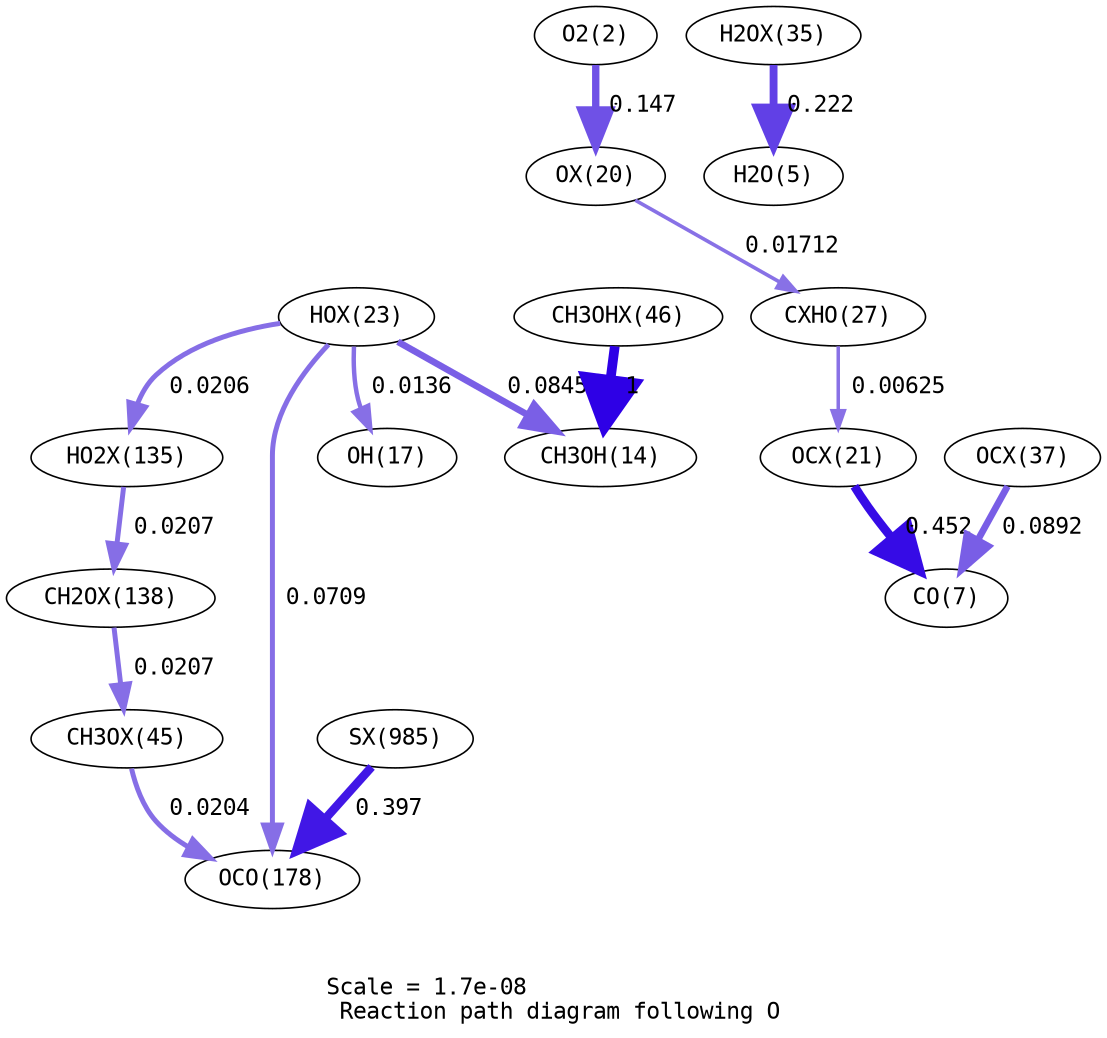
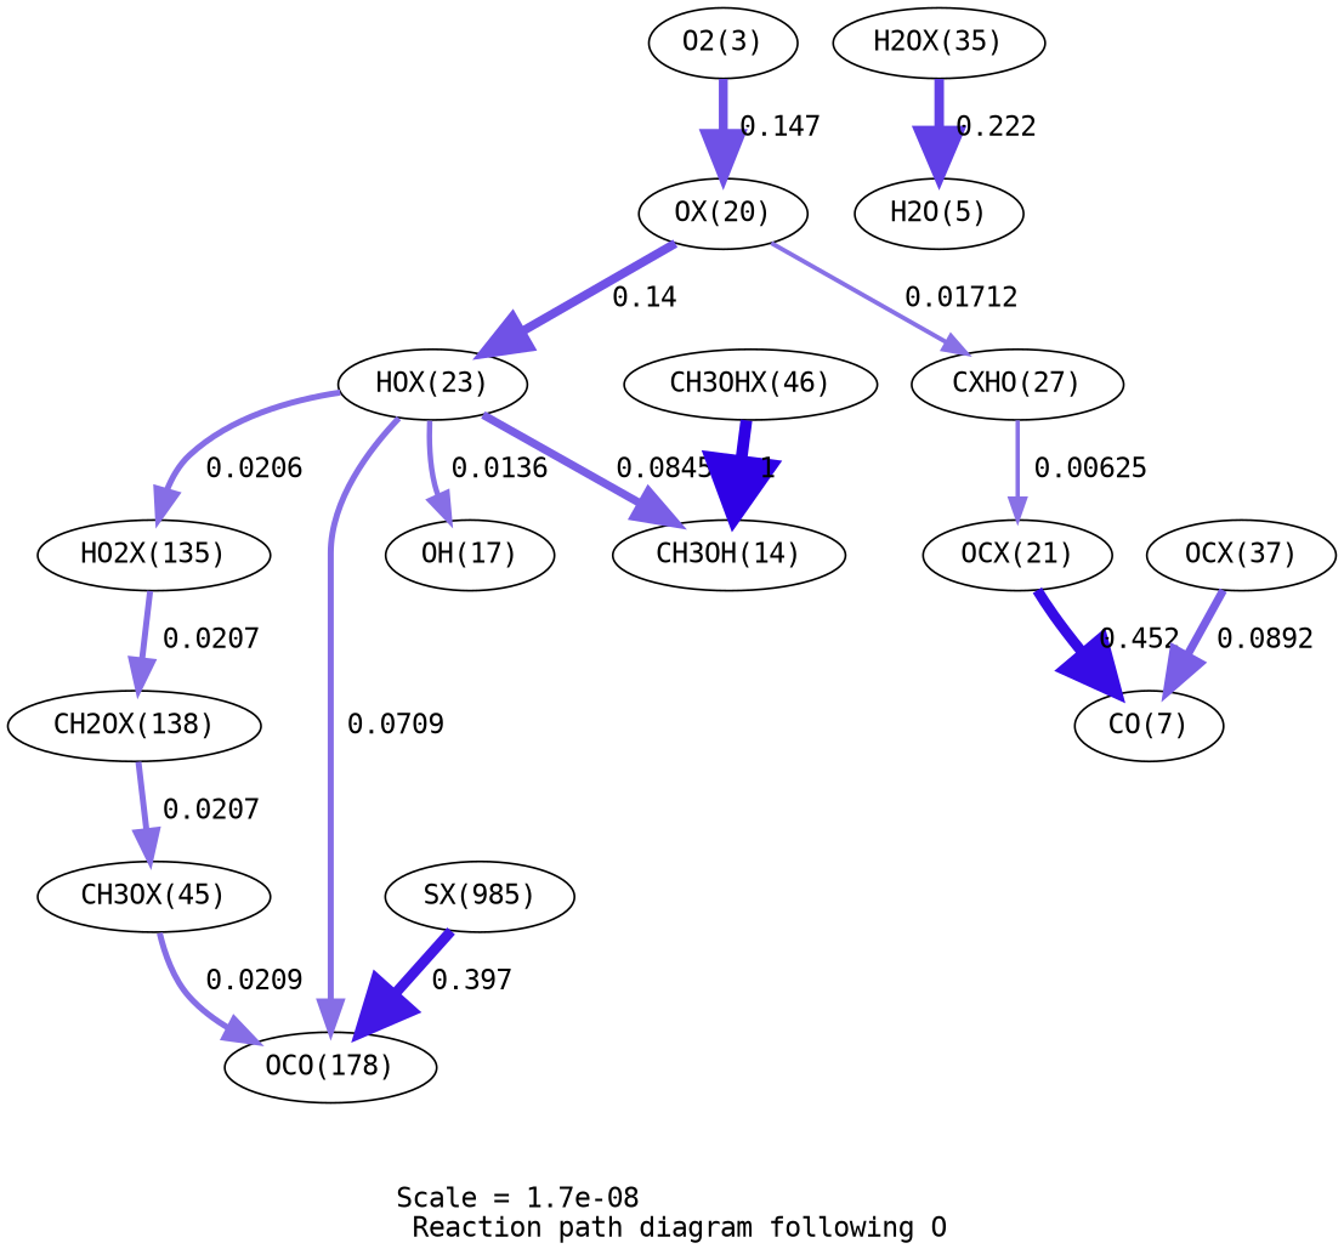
  digraph {
    fontname="DejaVu Sans Mono"
    label="Scale = 1.7e-08\l Reaction path diagram following O"
    node [fontname="DejaVu Sans Mono"]
    edge [arrowsize=1.54 color="0.7, 0.521, 0.9" fontname="DejaVu Sans Mono" penwidth=3.07]
-   n1 [label="O2(2)"]
+   n1 [label="O2(3)"]
    n2 [label="OX(20)"]
    n3 [label="HOX(23)"]
    n4 [label="CXHO(27)"]
    n5 [label="CH3OH(14)"]
    n6 [label="OH(17)"]
    n7 [label="HO2X(135)"]
    n8 [label="OCO(178)"]
    n9 [label="OCX(21)"]
    n10 [label="CH2OX(138)"]
    n11 [label="CO(7)"]
    n12 [label="CH3OX(45)"]
    n13 [label="CH3OHX(46)"]
    n14 [label="H2OX(35)"]
    n15 [label="H2O(5)"]
    n16 [label="OCX(37)"]
    n17 [label="SX(985)"]
    n1 -> n2 [arrowsize=2.28 color="0.7, 0.647, 0.9" label=" 0.147" penwidth=4.55]
+   n2 -> n3 [arrowsize=2.26 color="0.7, 0.64, 0.9" label=" 0.14" penwidth=4.52]
    n2 -> n4 [arrowsize=1.13 color="0.7, 0.507, 0.9" label=" 0.01712" penwidth=2.27]
    n3 -> n5 [arrowsize=2.07 color="0.7, 0.585, 0.9" label=" 0.0845" penwidth=4.13]
    n3 -> n6 [arrowsize=1.38 color="0.7, 0.514, 0.9" label=" 0.0136" penwidth=2.76]
    n3 -> n7 [arrowsize=1.53 label=" 0.0206"]
    n3 -> n8 [label=" 0.0709" penwidth=3.08]
    n4 -> n9 [arrowsize=1.08 color="0.7, 0.506, 0.9" label=" 0.00625" penwidth=2.17]
    n7 -> n10 [label=" 0.0207"]
    n9 -> n11 [arrowsize=2.7 color="0.7, 0.952, 0.9" label=" 0.452" penwidth=5.4]
    n10 -> n12 [label=" 0.0207"]
-   n12 -> n8 [label=" 0.0204" penwidth=3.08]
+   n12 -> n8 [label=" 0.0209" penwidth=3.08]
    n13 -> n5 [arrowsize=3 color="0.7, 1.5, 0.9" label=" 1" penwidth=6]
    n14 -> n15 [arrowsize=2.43 color="0.7, 0.722, 0.9" label=" 0.222" penwidth=4.86]
    n16 -> n11 [arrowsize=2.09 color="0.7, 0.589, 0.9" label=" 0.0892" penwidth=4.17]
    n17 -> n8 [arrowsize=2.65 color="0.7, 0.897, 0.9" label=" 0.397" penwidth=5.3]
  }
